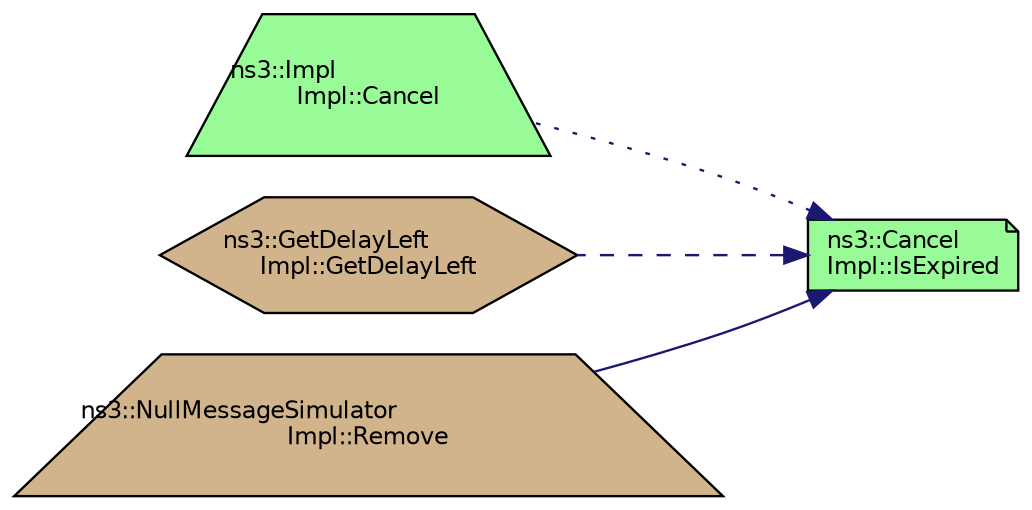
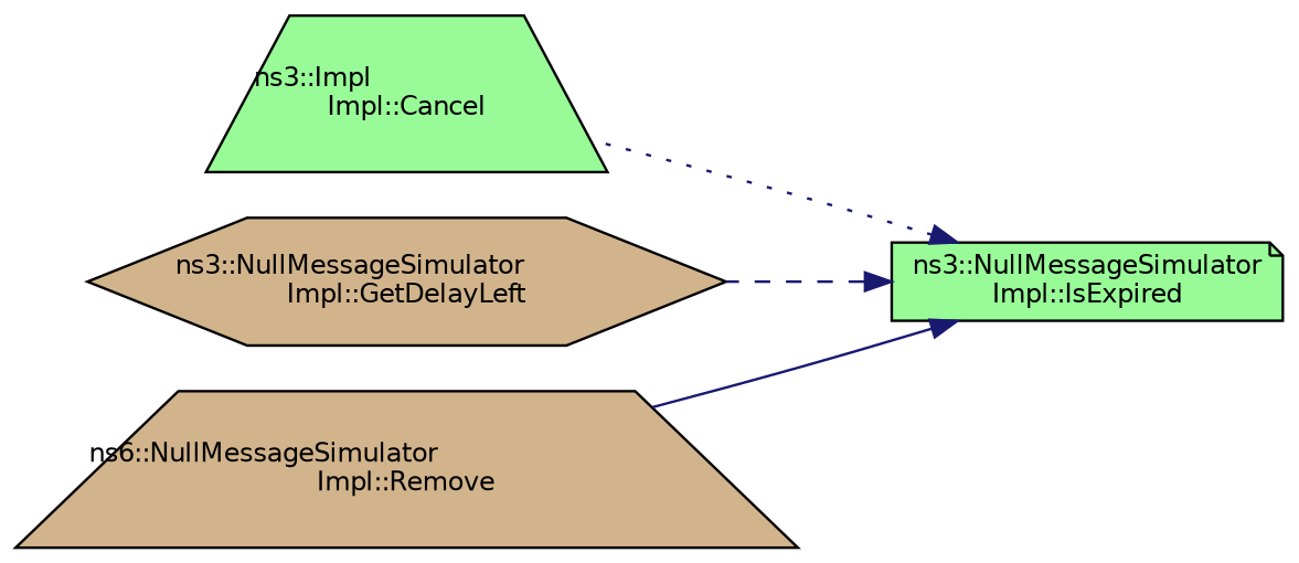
  digraph {
    rankdir=RL
    node [color=black fillcolor=palegreen fontname=Helvetica fontsize=10 shape=trapezium style=filled]
    edge [color=midnightblue dir=back fontname=Helvetica fontsize=10 labelfontname=Helvetica labelfontsize=10]
-   n1 [fontcolor=black height=0.2 label="ns3::Cancel\lImpl::IsExpired" shape=note width=0.4]
+   n1 [fontcolor=black height=0.2 label="ns3::NullMessageSimulator\lImpl::IsExpired" shape=note width=0.4]
    n2 [height=0.2 label="ns3::Impl\lImpl::Cancel" width=0.4]
-   n3 [fillcolor=tan height=0.2 label="ns3::GetDelayLeft\lImpl::GetDelayLeft" shape=hexagon width=0.4]
-   n4 [fillcolor=tan height=0.2 label="ns3::NullMessageSimulator\lImpl::Remove" width=0.4]
+   n3 [fillcolor=tan height=0.2 label="ns3::NullMessageSimulator\lImpl::GetDelayLeft" shape=hexagon width=0.4]
+   n4 [fillcolor=tan height=0.2 label="ns6::NullMessageSimulator\lImpl::Remove" width=0.4]
    n1 -> n2 [style=dotted]
    n1 -> n3 [style=dashed]
    n1 -> n4 [style=solid]
  }
